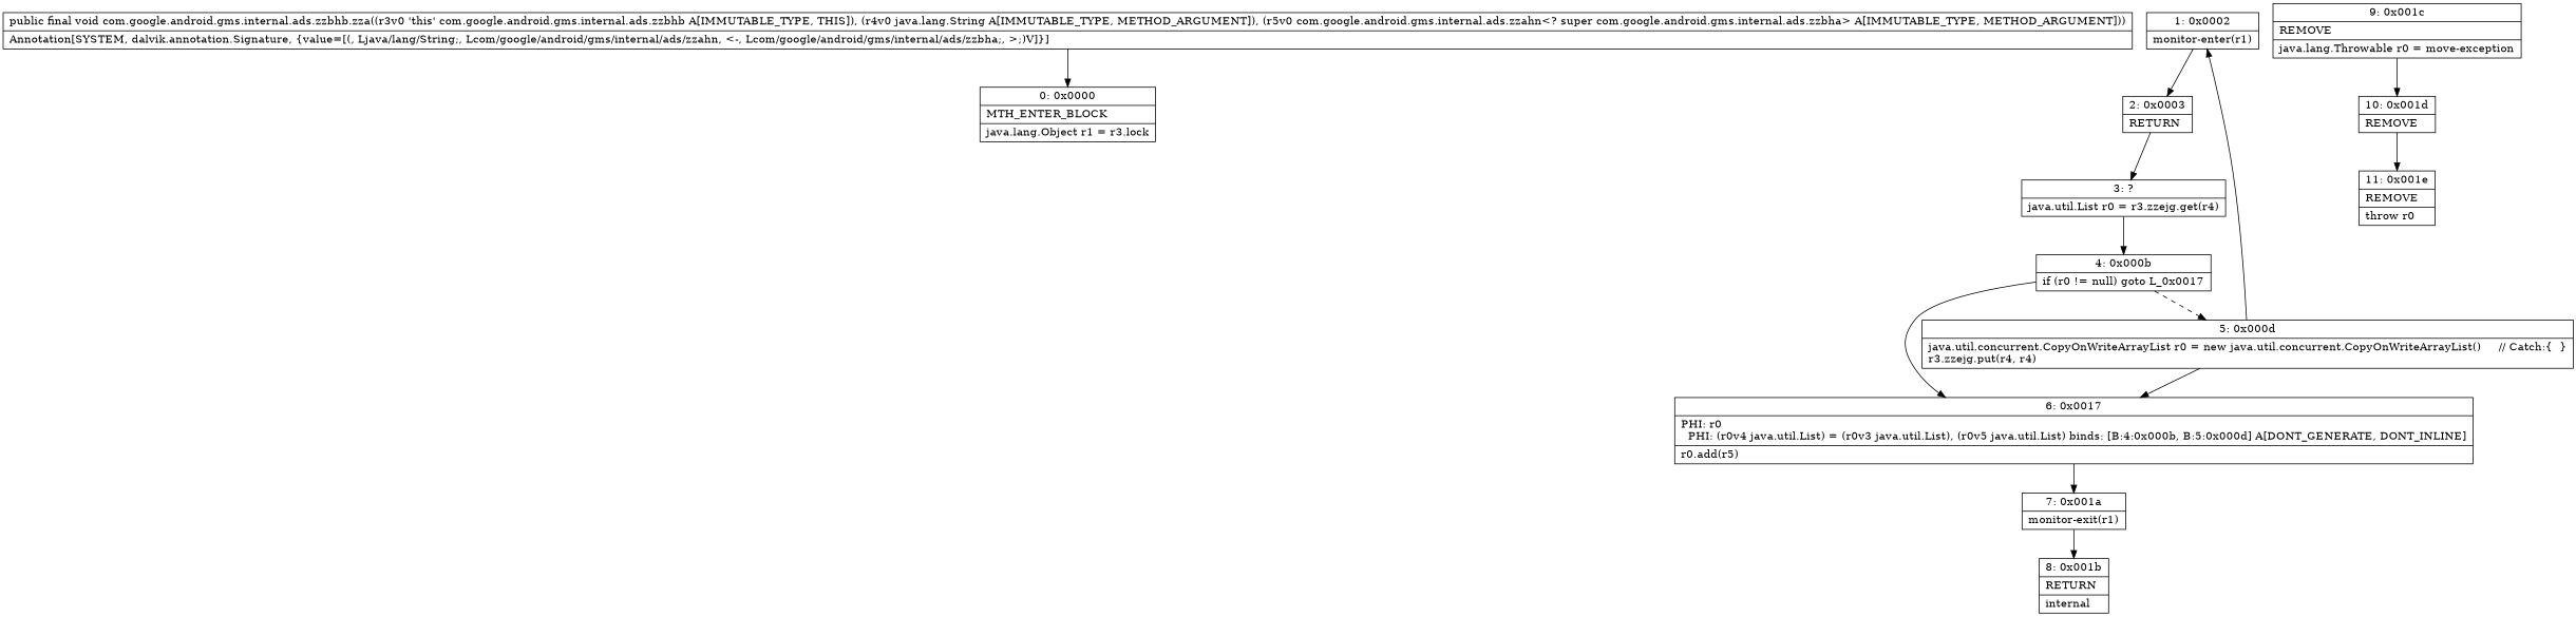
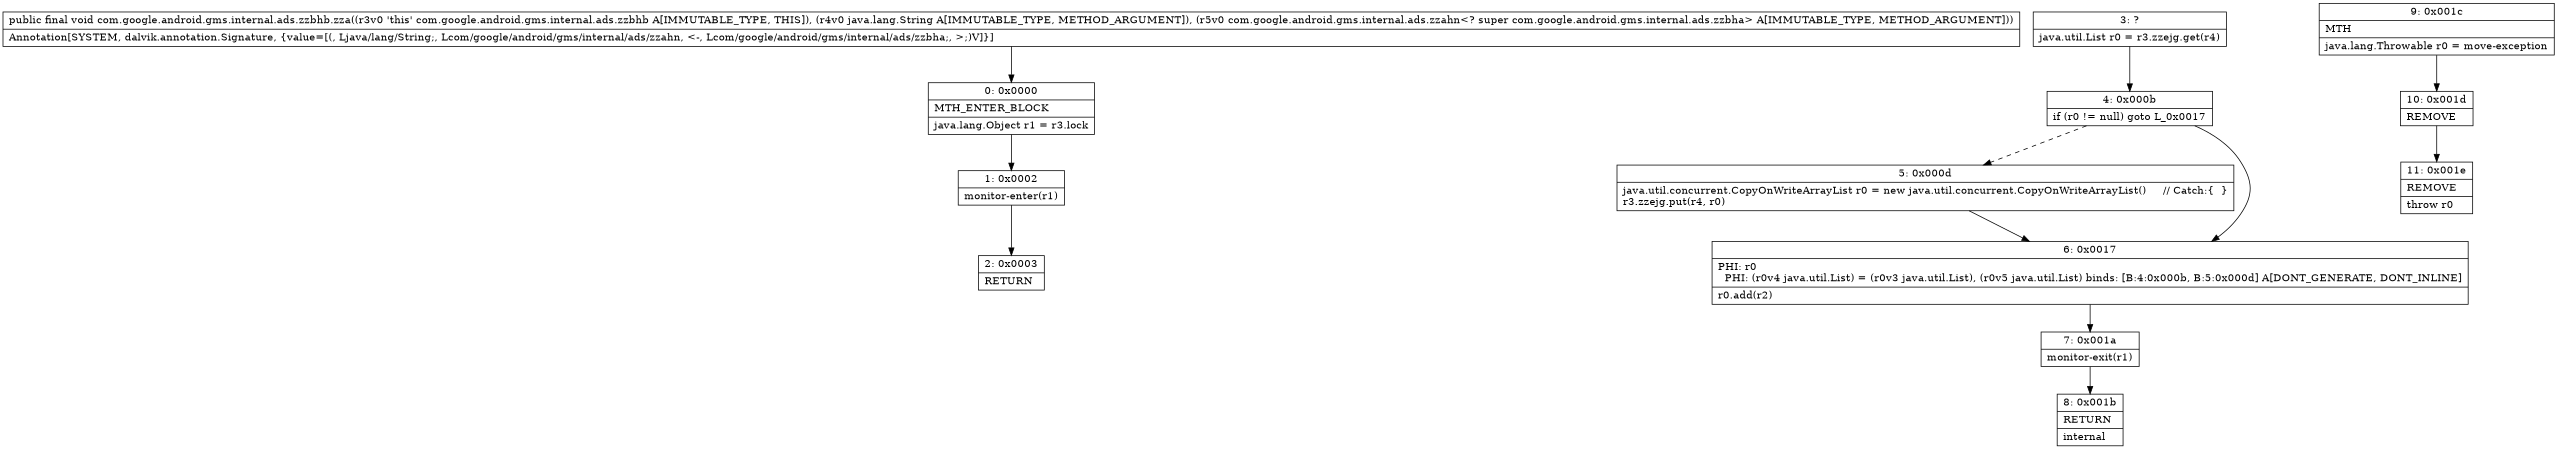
  digraph {
    node [shape=record]
    n1 [label="{0\:\ 0x0000|MTH_ENTER_BLOCK\l|java.lang.Object r1 = r3.lock\l}"]
    n2 [label="{1\:\ 0x0002|monitor\-enter(r1)\l}"]
    n3 [label="{2\:\ 0x0003|RETURN\l}"]
    n4 [label="{3\:\ ?|java.util.List r0 = r3.zzejg.get(r4)\l}"]
    n5 [label="{4\:\ 0x000b|if (r0 != null) goto L_0x0017\l}"]
-   n6 [label="{9\:\ 0x001c|REMOVE\l|java.lang.Throwable r0 = move\-exception\l}"]
+   n6 [label="{9\:\ 0x001c|MTH\l|java.lang.Throwable r0 = move\-exception\l}"]
    n7 [label="{10\:\ 0x001d|REMOVE\l}"]
-   n8 [label="{5\:\ 0x000d|java.util.concurrent.CopyOnWriteArrayList r0 = new java.util.concurrent.CopyOnWriteArrayList()     \/\/ Catch:\{  \}\lr3.zzejg.put(r4, r4)\l}"]
-   n9 [label="{6\:\ 0x0017|PHI: r0 \l  PHI: (r0v4 java.util.List) = (r0v3 java.util.List), (r0v5 java.util.List) binds: [B:4:0x000b, B:5:0x000d] A[DONT_GENERATE, DONT_INLINE]\l|r0.add(r5)\l}"]
+   n8 [label="{5\:\ 0x000d|java.util.concurrent.CopyOnWriteArrayList r0 = new java.util.concurrent.CopyOnWriteArrayList()     \/\/ Catch:\{  \}\lr3.zzejg.put(r4, r0)\l}"]
+   n9 [label="{6\:\ 0x0017|PHI: r0 \l  PHI: (r0v4 java.util.List) = (r0v3 java.util.List), (r0v5 java.util.List) binds: [B:4:0x000b, B:5:0x000d] A[DONT_GENERATE, DONT_INLINE]\l|r0.add(r2)\l}"]
    n10 [label="{7\:\ 0x001a|monitor\-exit(r1)\l}"]
    n11 [label="{8\:\ 0x001b|RETURN\l|internal\l}"]
    n12 [label="{11\:\ 0x001e|REMOVE\l|throw r0\l}"]
    n13 [label="{public final void com.google.android.gms.internal.ads.zzbhb.zza((r3v0 'this' com.google.android.gms.internal.ads.zzbhb A[IMMUTABLE_TYPE, THIS]), (r4v0 java.lang.String A[IMMUTABLE_TYPE, METHOD_ARGUMENT]), (r5v0 com.google.android.gms.internal.ads.zzahn\<? super com.google.android.gms.internal.ads.zzbha\> A[IMMUTABLE_TYPE, METHOD_ARGUMENT]))  | Annotation[SYSTEM, dalvik.annotation.Signature, \{value=[(, Ljava\/lang\/String;, Lcom\/google\/android\/gms\/internal\/ads\/zzahn, \<\-, Lcom\/google\/android\/gms\/internal\/ads\/zzbha;, \>;)V]\}]\l}"]
-   n8 -> n2
+   n1 -> n2
    n2 -> n3
-   n3 -> n4
    n4 -> n5
    n5 -> n8 [style=dashed]
    n5 -> n9
    n6 -> n7
    n7 -> n12
    n8 -> n9
    n9 -> n10
    n10 -> n11
    n13 -> n1
  }
